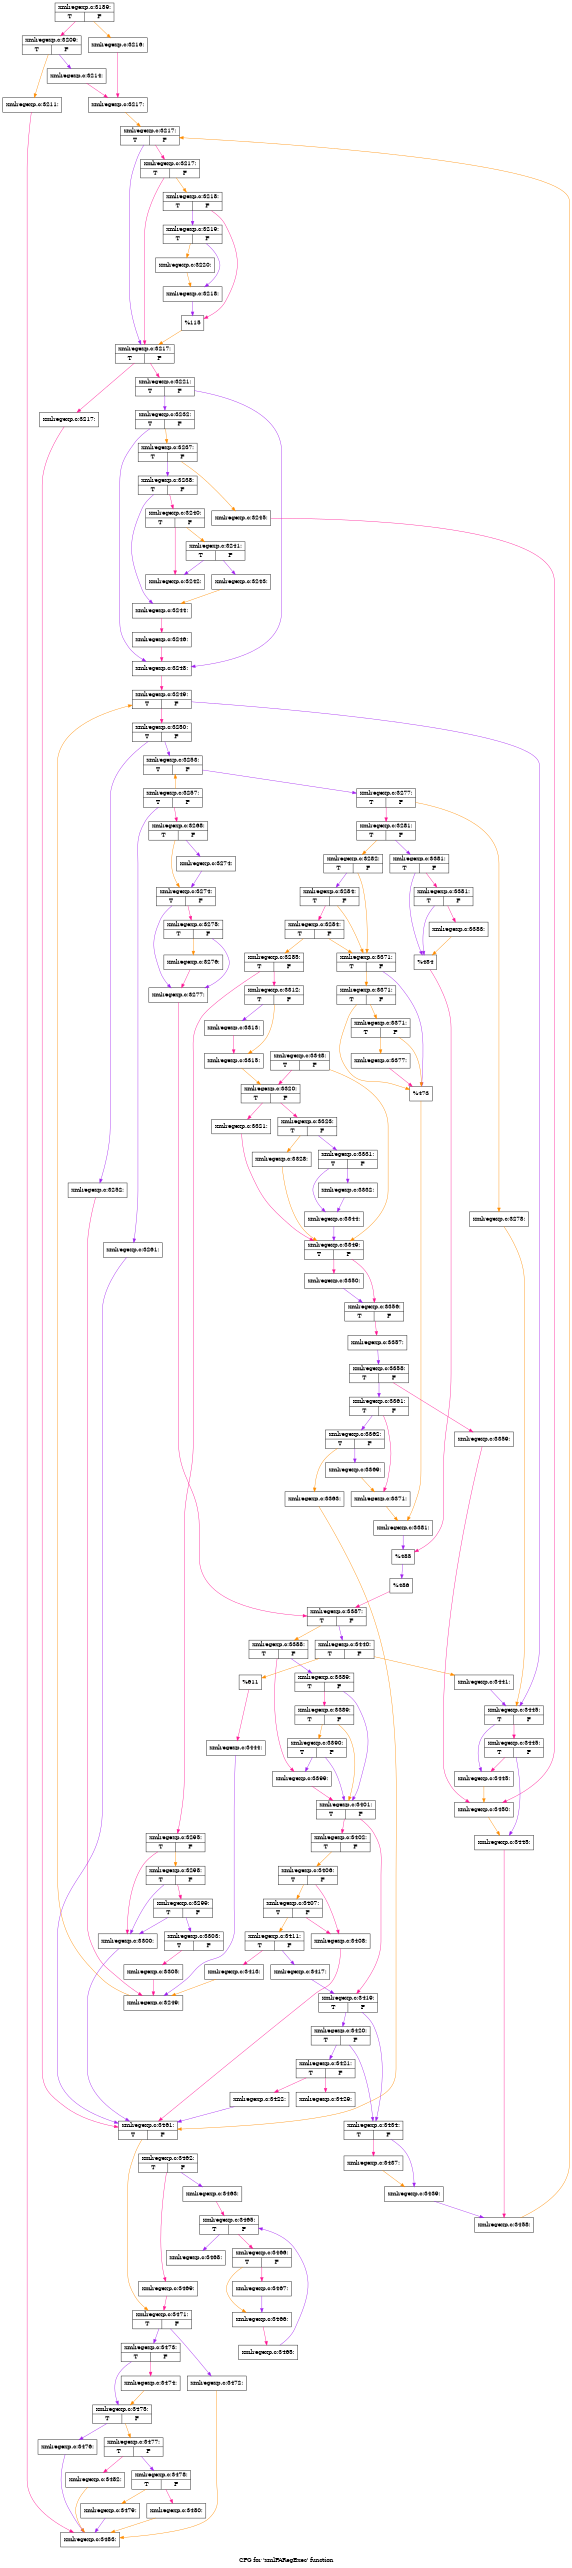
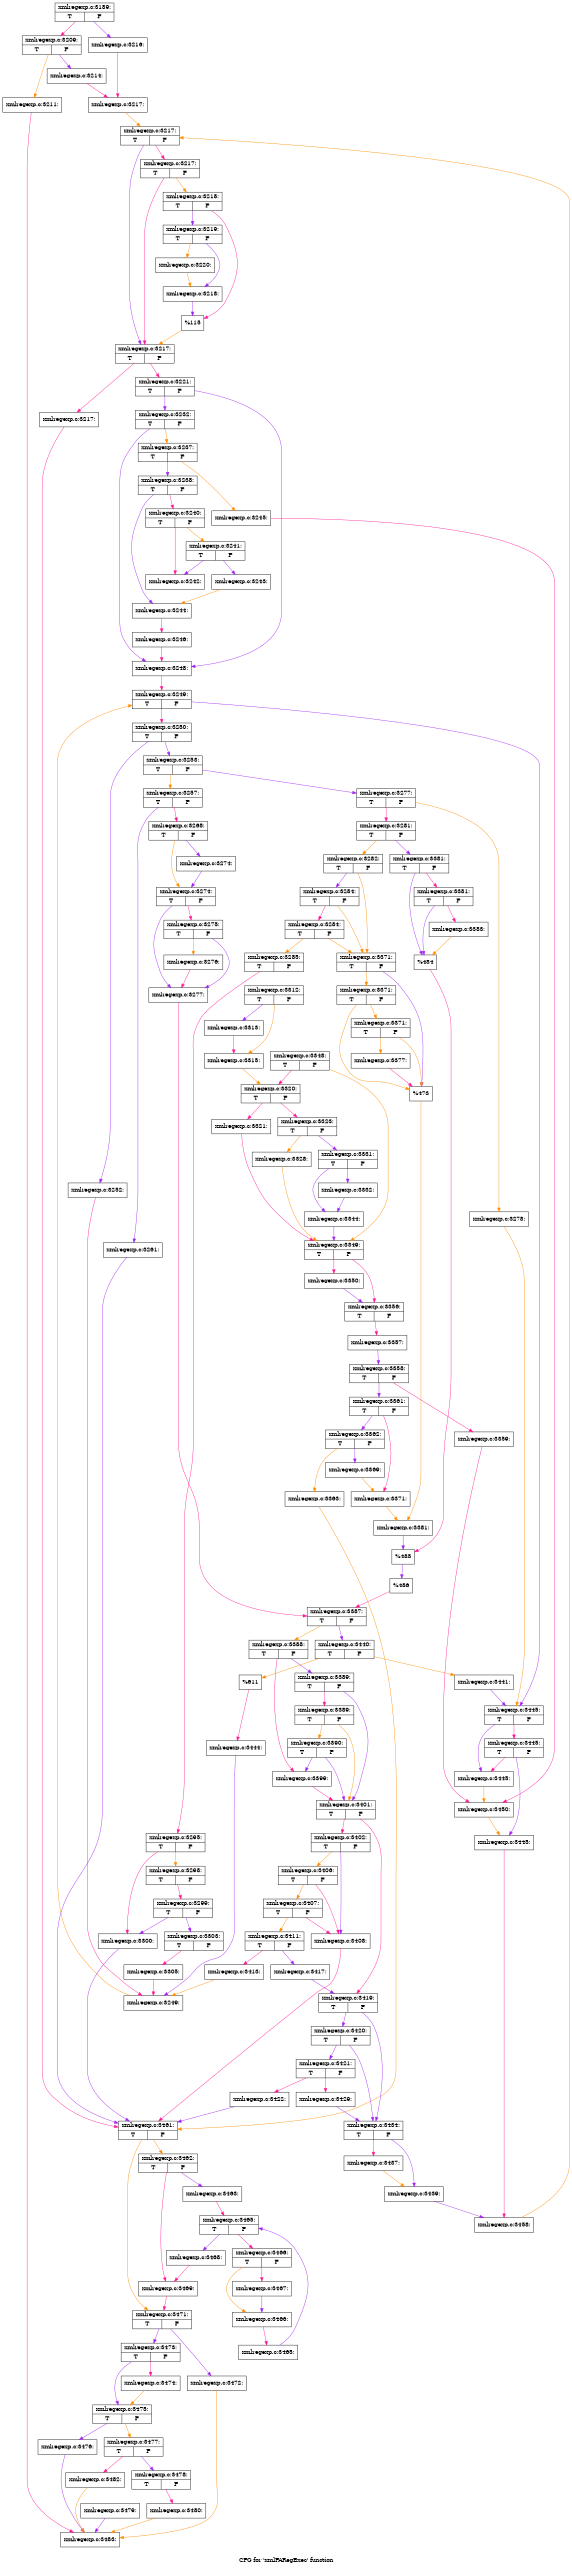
  digraph {
    label="CFG for 'xmlFARegExec' function"
    node [shape=record]
    edge [color=purple]
    n1 [label="{xmlregexp.c:3189:|{<s0>T|<s1>F}}"]
    n2 [label="{xmlregexp.c:3209:|{<s0>T|<s1>F}}"]
    n3 [label="{xmlregexp.c:3216:}"]
    n4 [label="{xmlregexp.c:3211:}"]
    n5 [label="{xmlregexp.c:3214:}"]
    n6 [label="{xmlregexp.c:3217:}"]
    n7 [label="{xmlregexp.c:3483:}"]
    n8 [label="{xmlregexp.c:3217:|{<s0>T|<s1>F}}"]
    n9 [label="{xmlregexp.c:3217:|{<s0>T|<s1>F}}"]
    n10 [label="{xmlregexp.c:3217:|{<s0>T|<s1>F}}"]
    n11 [label="{xmlregexp.c:3218:|{<s0>T|<s1>F}}"]
    n12 [label="{xmlregexp.c:3221:|{<s0>T|<s1>F}}"]
    n13 [label="{xmlregexp.c:3217:}"]
    n14 [label="{%115}"]
    n15 [label="{xmlregexp.c:3219:|{<s0>T|<s1>F}}"]
    n16 [label="{xmlregexp.c:3232:|{<s0>T|<s1>F}}"]
    n17 [label="{xmlregexp.c:3248:}"]
    n18 [label="{xmlregexp.c:3461:|{<s0>T|<s1>F}}"]
    n19 [label="{xmlregexp.c:3220:}"]
    n20 [label="{xmlregexp.c:3218:}"]
    n21 [label="{xmlregexp.c:3237:|{<s0>T|<s1>F}}"]
    n22 [label="{xmlregexp.c:3249:|{<s0>T|<s1>F}}"]
    n23 [label="{xmlregexp.c:3462:|{<s0>T|<s1>F}}"]
    n24 [label="{xmlregexp.c:3471:|{<s0>T|<s1>F}}"]
    n25 [label="{xmlregexp.c:3238:|{<s0>T|<s1>F}}"]
    n26 [label="{xmlregexp.c:3245:}"]
    n27 [label="{xmlregexp.c:3250:|{<s0>T|<s1>F}}"]
    n28 [label="{xmlregexp.c:3445:|{<s0>T|<s1>F}}"]
    n29 [label="{xmlregexp.c:3240:|{<s0>T|<s1>F}}"]
    n30 [label="{xmlregexp.c:3244:}"]
    n31 [label="{xmlregexp.c:3450:}"]
    n32 [label="{xmlregexp.c:3241:|{<s0>T|<s1>F}}"]
    n33 [label="{xmlregexp.c:3242:}"]
    n34 [label="{xmlregexp.c:3246:}"]
    n35 [label="{xmlregexp.c:3445:}"]
    n36 [label="{xmlregexp.c:3243:}"]
    n37 [label="{xmlregexp.c:3458:}"]
    n38 [label="{xmlregexp.c:3252:}"]
    n39 [label="{xmlregexp.c:3253:|{<s0>T|<s1>F}}"]
    n40 [label="{xmlregexp.c:3445:}"]
    n41 [label="{xmlregexp.c:3445:|{<s0>T|<s1>F}}"]
    n42 [label="{xmlregexp.c:3249:}"]
    n43 [label="{xmlregexp.c:3257:|{<s0>T|<s1>F}}"]
    n44 [label="{xmlregexp.c:3277:|{<s0>T|<s1>F}}"]
    n45 [label="{xmlregexp.c:3261:}"]
    n46 [label="{xmlregexp.c:3268:|{<s0>T|<s1>F}}"]
    n47 [label="{xmlregexp.c:3278:}"]
    n48 [label="{xmlregexp.c:3281:|{<s0>T|<s1>F}}"]
    n49 [label="{xmlregexp.c:3274:}"]
    n50 [label="{xmlregexp.c:3274:|{<s0>T|<s1>F}}"]
    n51 [label="{xmlregexp.c:3282:|{<s0>T|<s1>F}}"]
    n52 [label="{xmlregexp.c:3381:|{<s0>T|<s1>F}}"]
    n53 [label="{xmlregexp.c:3275:|{<s0>T|<s1>F}}"]
    n54 [label="{xmlregexp.c:3277:}"]
    n55 [label="{xmlregexp.c:3463:}"]
    n56 [label="{xmlregexp.c:3469:}"]
    n57 [label="{xmlregexp.c:3472:}"]
    n58 [label="{xmlregexp.c:3473:|{<s0>T|<s1>F}}"]
    n59 [label="{xmlregexp.c:3276:}"]
    n60 [label="{xmlregexp.c:3387:|{<s0>T|<s1>F}}"]
    n61 [label="{xmlregexp.c:3388:|{<s0>T|<s1>F}}"]
    n62 [label="{xmlregexp.c:3440:|{<s0>T|<s1>F}}"]
    n63 [label="{xmlregexp.c:3399:}"]
    n64 [label="{xmlregexp.c:3389:|{<s0>T|<s1>F}}"]
    n65 [label="{xmlregexp.c:3441:}"]
    n66 [label="{%611}"]
    n67 [label="{xmlregexp.c:3284:|{<s0>T|<s1>F}}"]
    n68 [label="{xmlregexp.c:3371:|{<s0>T|<s1>F}}"]
    n69 [label="{xmlregexp.c:3381:|{<s0>T|<s1>F}}"]
    n70 [label="{%484}"]
    n71 [label="{xmlregexp.c:3284:|{<s0>T|<s1>F}}"]
    n72 [label="{xmlregexp.c:3371:|{<s0>T|<s1>F}}"]
    n73 [label="{%473}"]
    n74 [label="{xmlregexp.c:3383:}"]
    n75 [label="{%485}"]
    n76 [label="{xmlregexp.c:3285:|{<s0>T|<s1>F}}"]
    n77 [label="{xmlregexp.c:3371:|{<s0>T|<s1>F}}"]
    n78 [label="{xmlregexp.c:3381:}"]
    n79 [label="{xmlregexp.c:3295:|{<s0>T|<s1>F}}"]
    n80 [label="{xmlregexp.c:3312:|{<s0>T|<s1>F}}"]
    n81 [label="{xmlregexp.c:3300:}"]
    n82 [label="{xmlregexp.c:3298:|{<s0>T|<s1>F}}"]
    n83 [label="{xmlregexp.c:3313:}"]
    n84 [label="{xmlregexp.c:3315:}"]
    n85 [label="{xmlregexp.c:3299:|{<s0>T|<s1>F}}"]
    n86 [label="{xmlregexp.c:3320:|{<s0>T|<s1>F}}"]
    n87 [label="{xmlregexp.c:3303:|{<s0>T|<s1>F}}"]
    n88 [label="{xmlregexp.c:3305:}"]
    n89 [label="{xmlregexp.c:3321:}"]
    n90 [label="{xmlregexp.c:3323:|{<s0>T|<s1>F}}"]
    n91 [label="{xmlregexp.c:3349:|{<s0>T|<s1>F}}"]
    n92 [label="{xmlregexp.c:3328:}"]
    n93 [label="{xmlregexp.c:3331:|{<s0>T|<s1>F}}"]
    n94 [label="{xmlregexp.c:3350:}"]
    n95 [label="{xmlregexp.c:3356:|{<s0>T|<s1>F}}"]
    n96 [label="{xmlregexp.c:3332:}"]
    n97 [label="{xmlregexp.c:3344:}"]
    n98 [label="{xmlregexp.c:3357:}"]
    n99 [label="{xmlregexp.c:3348:|{<s0>T|<s1>F}}"]
    n100 [label="{xmlregexp.c:3358:|{<s0>T|<s1>F}}"]
    n101 [label="{xmlregexp.c:3359:}"]
    n102 [label="{xmlregexp.c:3361:|{<s0>T|<s1>F}}"]
    n103 [label="{xmlregexp.c:3362:|{<s0>T|<s1>F}}"]
    n104 [label="{xmlregexp.c:3371:}"]
    n105 [label="{xmlregexp.c:3363:}"]
    n106 [label="{xmlregexp.c:3369:}"]
    n107 [label="{%486}"]
    n108 [label="{xmlregexp.c:3377:}"]
    n109 [label="{xmlregexp.c:3401:|{<s0>T|<s1>F}}"]
    n110 [label="{xmlregexp.c:3389:|{<s0>T|<s1>F}}"]
    n111 [label="{xmlregexp.c:3444:}"]
    n112 [label="{xmlregexp.c:3402:|{<s0>T|<s1>F}}"]
    n113 [label="{xmlregexp.c:3419:|{<s0>T|<s1>F}}"]
    n114 [label="{xmlregexp.c:3390:|{<s0>T|<s1>F}}"]
    n115 [label="{xmlregexp.c:3408:}"]
    n116 [label="{xmlregexp.c:3406:|{<s0>T|<s1>F}}"]
    n117 [label="{xmlregexp.c:3420:|{<s0>T|<s1>F}}"]
    n118 [label="{xmlregexp.c:3434:|{<s0>T|<s1>F}}"]
    n119 [label="{xmlregexp.c:3407:|{<s0>T|<s1>F}}"]
    n120 [label="{xmlregexp.c:3421:|{<s0>T|<s1>F}}"]
    n121 [label="{xmlregexp.c:3437:}"]
    n122 [label="{xmlregexp.c:3439:}"]
    n123 [label="{xmlregexp.c:3411:|{<s0>T|<s1>F}}"]
    n124 [label="{xmlregexp.c:3413:}"]
    n125 [label="{xmlregexp.c:3417:}"]
    n126 [label="{xmlregexp.c:3422:}"]
    n127 [label="{xmlregexp.c:3429:}"]
    n128 [label="{xmlregexp.c:3465:|{<s0>T|<s1>F}}"]
    n129 [label="{xmlregexp.c:3474:}"]
    n130 [label="{xmlregexp.c:3475:|{<s0>T|<s1>F}}"]
    n131 [label="{xmlregexp.c:3466:|{<s0>T|<s1>F}}"]
    n132 [label="{xmlregexp.c:3468:}"]
    n133 [label="{xmlregexp.c:3467:}"]
    n134 [label="{xmlregexp.c:3466:}"]
    n135 [label="{xmlregexp.c:3465:}"]
    n136 [label="{xmlregexp.c:3476:}"]
    n137 [label="{xmlregexp.c:3477:|{<s0>T|<s1>F}}"]
    n138 [label="{xmlregexp.c:3478:|{<s0>T|<s1>F}}"]
    n139 [label="{xmlregexp.c:3482:}"]
    n140 [label="{xmlregexp.c:3479:}"]
    n141 [label="{xmlregexp.c:3480:}"]
    n1 -> n2 [color=deeppink]
-   n1 -> n3 [color=darkorange]
+   n1 -> n3
    n2 -> n4 [color=darkorange]
    n2 -> n5
    n3 -> n6 [color=deeppink]
    n4 -> n7 [color=deeppink]
    n5 -> n6 [color=deeppink]
    n6 -> n8 [color=darkorange]
    n8 -> n9 [color=deeppink]
    n8 -> n10
    n9 -> n10 [color=deeppink]
    n9 -> n11 [color=darkorange]
    n10 -> n12 [color=deeppink]
    n10 -> n13 [color=deeppink]
    n11 -> n14 [color=deeppink]
    n11 -> n15
    n12 -> n16
    n12 -> n17
    n13 -> n18 [color=deeppink]
    n14 -> n10 [color=darkorange]
    n15 -> n19 [color=darkorange]
    n15 -> n20
    n16 -> n17
    n16 -> n21 [color=darkorange]
    n17 -> n22 [color=deeppink]
+   n18 -> n23 [color=darkorange]
    n18 -> n24 [color=darkorange]
    n19 -> n20 [color=darkorange]
    n20 -> n14
    n21 -> n25
    n21 -> n26 [color=darkorange]
    n22 -> n27 [color=deeppink]
    n22 -> n28
    n23 -> n55
    n23 -> n56 [color=deeppink]
    n24 -> n57
    n24 -> n58
    n25 -> n29 [color=deeppink]
    n25 -> n30
    n26 -> n31 [color=deeppink]
    n27 -> n38
    n27 -> n39
    n28 -> n40
    n28 -> n41 [color=deeppink]
    n29 -> n32 [color=darkorange]
    n29 -> n33 [color=deeppink]
    n30 -> n34 [color=deeppink]
    n31 -> n35 [color=darkorange]
    n32 -> n33
    n32 -> n36
    n34 -> n17 [color=deeppink]
    n35 -> n37 [color=deeppink]
    n36 -> n30 [color=darkorange]
    n37 -> n8 [color=darkorange]
    n38 -> n42 [color=deeppink]
-   n43 -> n39 [color=darkorange]
+   n39 -> n43 [color=darkorange]
    n39 -> n44
    n40 -> n31 [color=darkorange]
    n41 -> n35
    n41 -> n40 [color=deeppink]
    n42 -> n22 [color=darkorange]
    n43 -> n45
    n43 -> n46 [color=deeppink]
    n44 -> n47 [color=darkorange]
    n44 -> n48 [color=deeppink]
    n45 -> n18
    n46 -> n49
    n46 -> n50 [color=darkorange]
    n47 -> n28 [color=darkorange]
    n48 -> n51 [color=darkorange]
    n48 -> n52
    n49 -> n50
    n50 -> n53 [color=deeppink]
    n50 -> n54
    n51 -> n67
    n51 -> n68 [color=darkorange]
    n52 -> n69 [color=deeppink]
    n52 -> n70
    n53 -> n54
    n53 -> n59 [color=darkorange]
    n54 -> n60 [color=deeppink]
    n55 -> n128 [color=deeppink]
    n56 -> n24 [color=deeppink]
    n57 -> n7 [color=darkorange]
    n58 -> n129 [color=deeppink]
    n58 -> n130
    n59 -> n54 [color=deeppink]
    n60 -> n61 [color=darkorange]
    n60 -> n62
    n61 -> n63 [color=deeppink]
    n61 -> n64
    n62 -> n65 [color=darkorange]
    n62 -> n66 [color=darkorange]
    n63 -> n109 [color=deeppink]
    n64 -> n109
    n64 -> n110 [color=deeppink]
    n65 -> n28
    n66 -> n111 [color=deeppink]
    n67 -> n68 [color=darkorange]
    n67 -> n71 [color=deeppink]
    n68 -> n72 [color=darkorange]
    n68 -> n73
    n69 -> n70
    n69 -> n74 [color=deeppink]
    n70 -> n75 [color=deeppink]
    n71 -> n68 [color=darkorange]
    n71 -> n76 [color=darkorange]
    n72 -> n73 [color=darkorange]
    n72 -> n77 [color=darkorange]
    n73 -> n78 [color=darkorange]
    n74 -> n70 [color=darkorange]
    n75 -> n107
    n76 -> n79 [color=deeppink]
-   n76 -> n80 [color=deeppink]
    n77 -> n73 [color=darkorange]
    n77 -> n108 [color=darkorange]
    n78 -> n75
    n79 -> n81 [color=deeppink]
    n79 -> n82 [color=darkorange]
    n80 -> n83
    n80 -> n84 [color=darkorange]
    n81 -> n18
-   n82 -> n81
    n82 -> n85 [color=deeppink]
    n83 -> n84 [color=deeppink]
    n84 -> n86 [color=darkorange]
    n85 -> n81
    n85 -> n87
    n86 -> n89 [color=deeppink]
    n86 -> n90 [color=deeppink]
    n87 -> n88 [color=deeppink]
    n88 -> n42 [color=deeppink]
    n89 -> n91 [color=deeppink]
    n90 -> n92 [color=darkorange]
    n90 -> n93
    n91 -> n94 [color=deeppink]
    n91 -> n95 [color=deeppink]
    n92 -> n91 [color=darkorange]
    n93 -> n96
    n93 -> n97
    n94 -> n95
    n95 -> n98 [color=deeppink]
    n96 -> n97
    n97 -> n91
    n98 -> n100
    n99 -> n86 [color=deeppink]
    n99 -> n91 [color=darkorange]
    n100 -> n101 [color=deeppink]
    n100 -> n102
    n101 -> n31 [color=deeppink]
    n102 -> n103
    n102 -> n104 [color=deeppink]
    n103 -> n105 [color=darkorange]
    n103 -> n106
    n104 -> n78 [color=darkorange]
    n105 -> n18 [color=darkorange]
    n106 -> n104 [color=darkorange]
    n107 -> n60 [color=deeppink]
    n108 -> n73 [color=deeppink]
    n109 -> n112 [color=deeppink]
    n109 -> n113 [color=deeppink]
    n110 -> n109 [color=darkorange]
    n110 -> n114 [color=darkorange]
    n111 -> n42
+   n112 -> n115
    n112 -> n116 [color=darkorange]
    n113 -> n117
    n113 -> n118
    n114 -> n63
    n114 -> n109
    n115 -> n18 [color=deeppink]
    n116 -> n115 [color=deeppink]
    n116 -> n119 [color=darkorange]
    n117 -> n118
    n117 -> n120
    n118 -> n121 [color=deeppink]
    n118 -> n122
    n119 -> n115 [color=deeppink]
    n119 -> n123 [color=darkorange]
    n120 -> n126 [color=deeppink]
    n120 -> n127 [color=deeppink]
    n121 -> n122 [color=darkorange]
    n122 -> n37
    n123 -> n124 [color=deeppink]
    n123 -> n125
    n124 -> n42 [color=darkorange]
    n125 -> n113
    n126 -> n18
+   n127 -> n118
    n128 -> n131 [color=deeppink]
    n128 -> n132
    n129 -> n130 [color=darkorange]
    n130 -> n136
    n130 -> n137 [color=darkorange]
    n131 -> n133 [color=deeppink]
    n131 -> n134 [color=darkorange]
+   n132 -> n56 [color=deeppink]
    n133 -> n134
    n134 -> n135 [color=deeppink]
    n135 -> n128
    n136 -> n7
    n137 -> n138
    n137 -> n139 [color=deeppink]
-   n138 -> n140 [color=darkorange]
    n138 -> n141 [color=deeppink]
    n139 -> n7 [color=darkorange]
    n140 -> n7
    n141 -> n7 [color=darkorange]
  }
